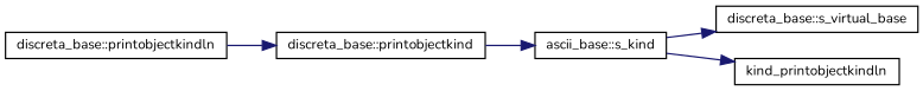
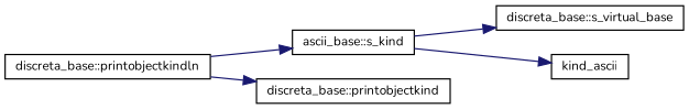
  digraph {
    fontname=Nunito
    rankdir=LR
    node [color=black fillcolor=white fontname=Nunito fontsize=10 shape=record style=filled]
    edge [color=midnightblue fontname=Nunito fontsize=10 labelfontname=Helvetica labelfontsize=10 style=solid]
    n1 [height=0.2 label="ascii_base::s_kind" width=0.4]
    n2 [height=0.2 label="discreta_base::s_virtual_base" width=0.4]
-   n3 [height=0.2 label=kind_printobjectkindln width=0.4]
+   n3 [height=0.2 label=kind_ascii width=0.4]
    n4 [height=0.2 label="discreta_base::printobjectkindln" width=0.4]
    n5 [height=0.2 label="discreta_base::printobjectkind" width=0.4]
    n1 -> n2
    n1 -> n3
    n4 -> n5
-   n5 -> n1
+   n4 -> n1
  }
